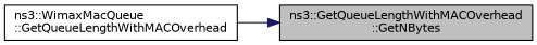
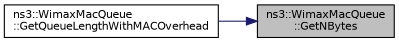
  digraph {
    rankdir=RL
    node [color=black fontname=Helvetica fontsize=10 shape=record style=filled]
-   n1 [fillcolor=grey75 fontcolor=black height=0.2 label="ns3::GetQueueLengthWithMACOverhead\l::GetNBytes" width=0.4]
+   n1 [fillcolor=grey75 fontcolor=black height=0.2 label="ns3::WimaxMacQueue\l::GetNBytes" width=0.4]
    n2 [fillcolor=white height=0.2 label="ns3::WimaxMacQueue\l::GetQueueLengthWithMACOverhead" width=0.4]
    n1 -> n2 [color=midnightblue dir=back fontname=Helvetica fontsize=10 labelfontname=Helvetica labelfontsize=10 style=solid]
  }
